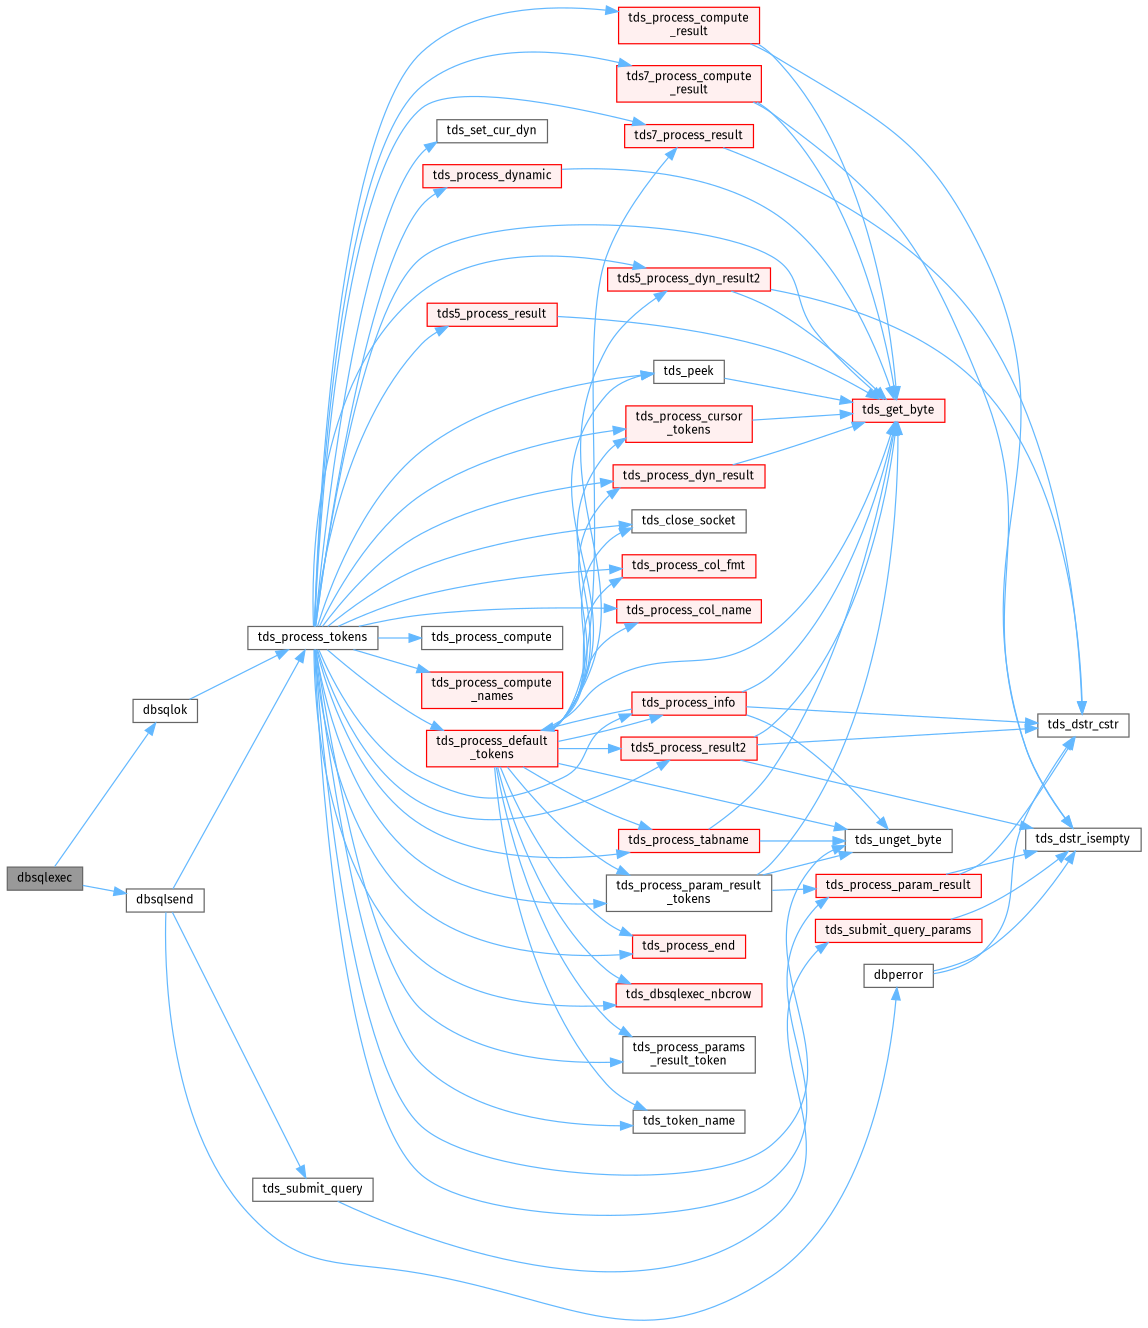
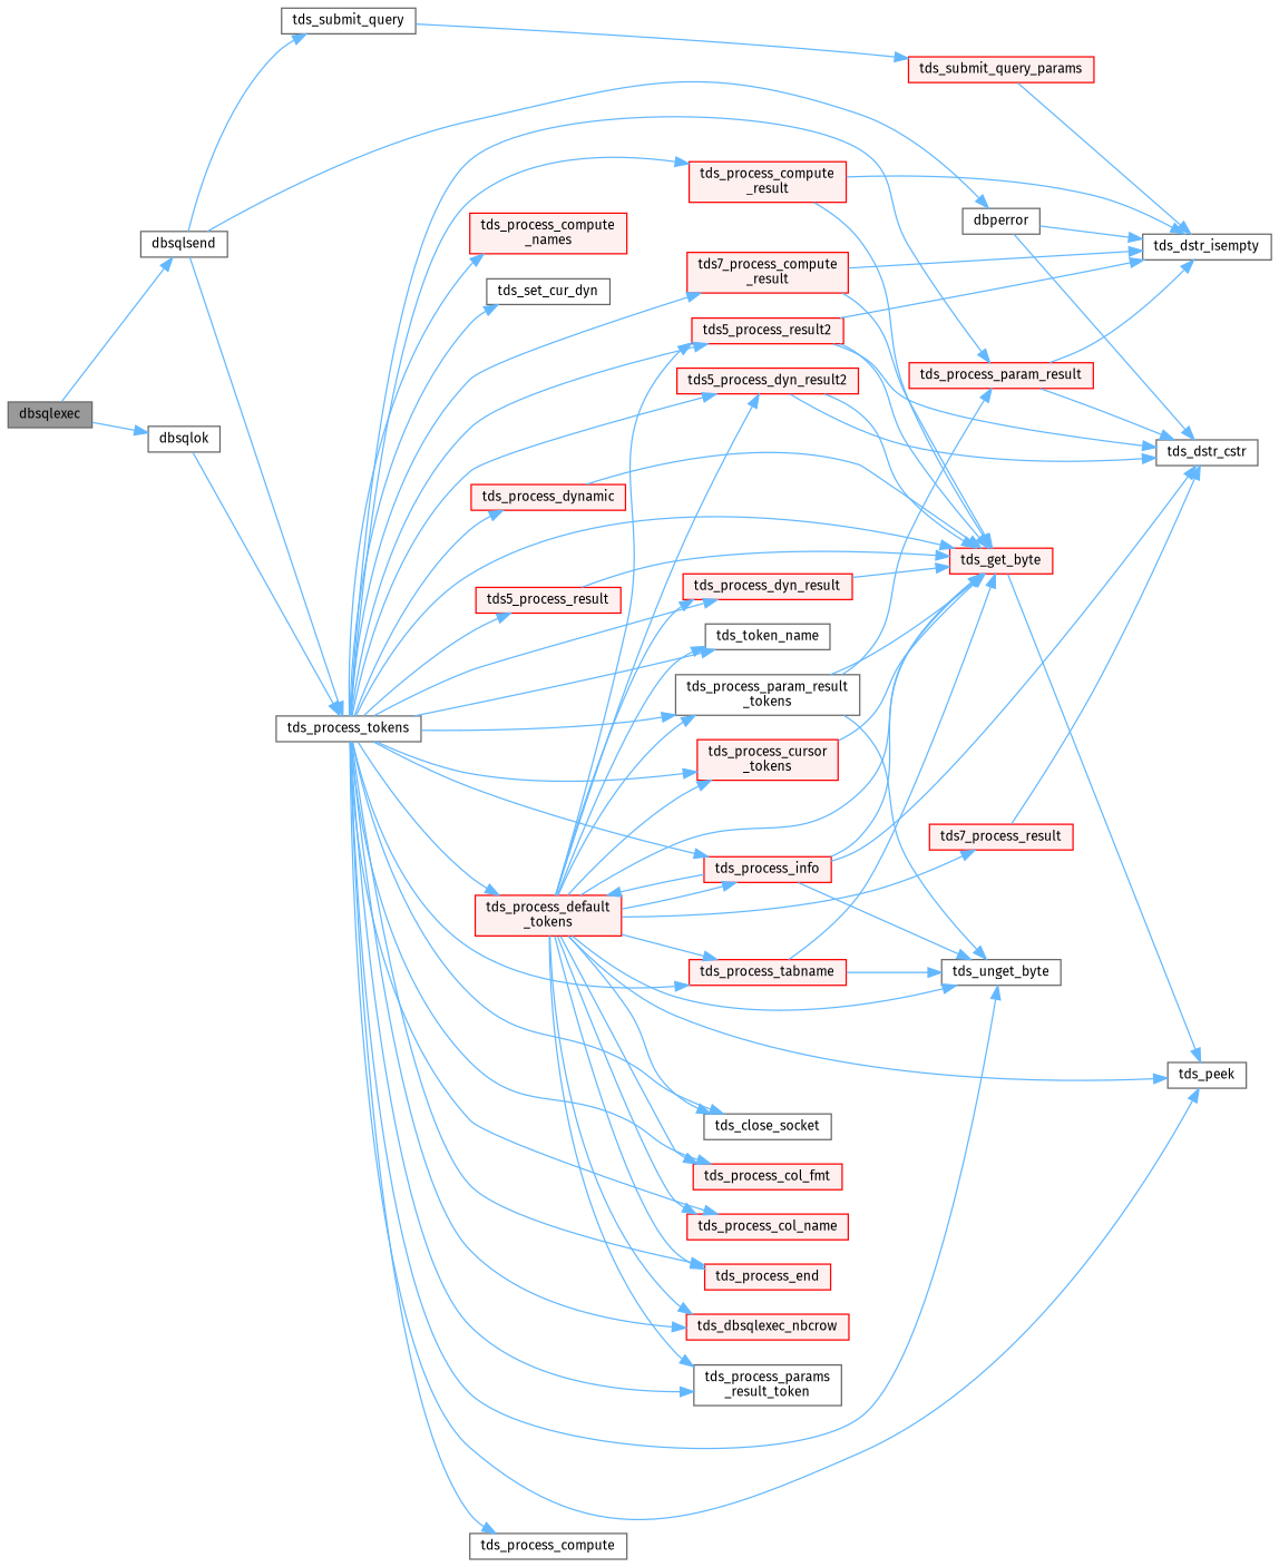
  digraph {
    fontname="Fira Sans"
    rankdir=LR
    node [color=red fillcolor="#FFF0F0" fontname="Fira Sans" fontsize=10 shape=box style=filled]
    edge [color=steelblue1 fontname="Fira Sans" fontsize=10 labelfontname=Helvetica labelfontsize=10 style=solid]
    n1 [color=gray40 fillcolor=grey60 fontcolor=black height=0.2 label=dbsqlexec width=0.4]
    n2 [color=grey40 fillcolor=white height=0.2 label=dbsqlok width=0.4]
    n3 [color=grey40 fillcolor=white height=0.2 label=dbsqlsend width=0.4]
    n4 [color=grey40 fillcolor=white height=0.2 label=tds_process_tokens width=0.4]
    n5 [color=grey40 fillcolor=white height=0.2 label=dbperror width=0.4]
    n6 [color=grey40 fillcolor=white height=0.2 label=tds_submit_query width=0.4]
    n7 [height=0.2 label=tds5_process_dyn_result2 width=0.4]
    n8 [height=0.2 label=tds_get_byte width=0.4]
    n9 [height=0.2 label=tds5_process_result width=0.4]
    n10 [height=0.2 label=tds5_process_result2 width=0.4]
    n11 [height=0.2 label="tds7_process_compute\l_result" width=0.4]
    n12 [height=0.2 label=tds7_process_result width=0.4]
    n13 [color=grey40 fillcolor=white height=0.2 label=tds_close_socket width=0.4]
    n14 [color=grey40 fillcolor=white height=0.2 label=tds_peek width=0.4]
    n15 [height=0.2 label=tds_process_col_fmt width=0.4]
    n16 [height=0.2 label=tds_process_col_name width=0.4]
    n17 [color=grey40 fillcolor=white height=0.2 label=tds_process_compute width=0.4]
    n18 [height=0.2 label="tds_process_compute\l_names" width=0.4]
    n19 [height=0.2 label="tds_process_compute\l_result" width=0.4]
    n20 [height=0.2 label="tds_process_cursor\l_tokens" width=0.4]
    n21 [height=0.2 label="tds_process_default\l_tokens" width=0.4]
    n22 [height=0.2 label=tds_process_dyn_result width=0.4]
    n23 [height=0.2 label=tds_process_end width=0.4]
    n24 [height=0.2 label=tds_process_info width=0.4]
    n25 [color=grey40 fillcolor=white height=0.2 label=tds_unget_byte width=0.4]
    n26 [height=0.2 label=tds_dbsqlexec_nbcrow width=0.4]
    n27 [color=grey40 fillcolor=white height=0.2 label="tds_process_param_result\l_tokens" width=0.4]
    n28 [height=0.2 label=tds_process_param_result width=0.4]
    n29 [color=grey40 fillcolor=white height=0.2 label="tds_process_params\l_result_token" width=0.4]
    n30 [height=0.2 label=tds_process_tabname width=0.4]
    n31 [color=grey40 fillcolor=white height=0.2 label=tds_token_name width=0.4]
    n32 [height=0.2 label=tds_process_dynamic width=0.4]
    n33 [color=grey40 fillcolor=white height=0.2 label=tds_set_cur_dyn width=0.4]
    n34 [color=grey40 fillcolor=white height=0.2 label=tds_dstr_cstr width=0.4]
    n35 [color=grey40 fillcolor=white height=0.2 label=tds_dstr_isempty width=0.4]
    n36 [height=0.2 label=tds_submit_query_params width=0.4]
    n1 -> n2
    n1 -> n3
    n2 -> n4
    n3 -> n4
    n3 -> n5
    n3 -> n6
    n4 -> n7
    n4 -> n8
    n4 -> n9
    n4 -> n10
    n4 -> n11
-   n4 -> n12
    n4 -> n13
    n4 -> n14
    n4 -> n15
    n4 -> n16
    n4 -> n17
    n4 -> n18
    n4 -> n19
    n4 -> n20
    n4 -> n21
    n4 -> n22
    n4 -> n23
    n4 -> n24
    n4 -> n25
    n4 -> n26
    n4 -> n27
    n4 -> n28
    n4 -> n29
    n4 -> n30
    n4 -> n31
    n4 -> n32
    n4 -> n33
    n5 -> n34
    n5 -> n35
    n6 -> n36
    n7 -> n8
    n7 -> n34
    n9 -> n8
    n10 -> n8
    n10 -> n34
    n10 -> n35
    n11 -> n8
    n11 -> n35
    n12 -> n34
-   n14 -> n8
+   n8 -> n14
    n19 -> n8
    n19 -> n35
    n20 -> n8
    n21 -> n7
    n21 -> n8
    n21 -> n10
    n21 -> n12
    n21 -> n13
    n21 -> n14
    n21 -> n15
    n21 -> n16
    n21 -> n20
    n21 -> n22
    n21 -> n23
    n21 -> n24
    n21 -> n25
    n21 -> n26
    n21 -> n27
    n21 -> n29
    n21 -> n30
    n21 -> n31
    n22 -> n8
    n24 -> n8
    n24 -> n21
    n24 -> n25
    n24 -> n34
    n27 -> n8
    n27 -> n25
    n27 -> n28
    n28 -> n34
    n28 -> n35
    n30 -> n8
    n30 -> n25
    n32 -> n8
    n36 -> n35
  }
